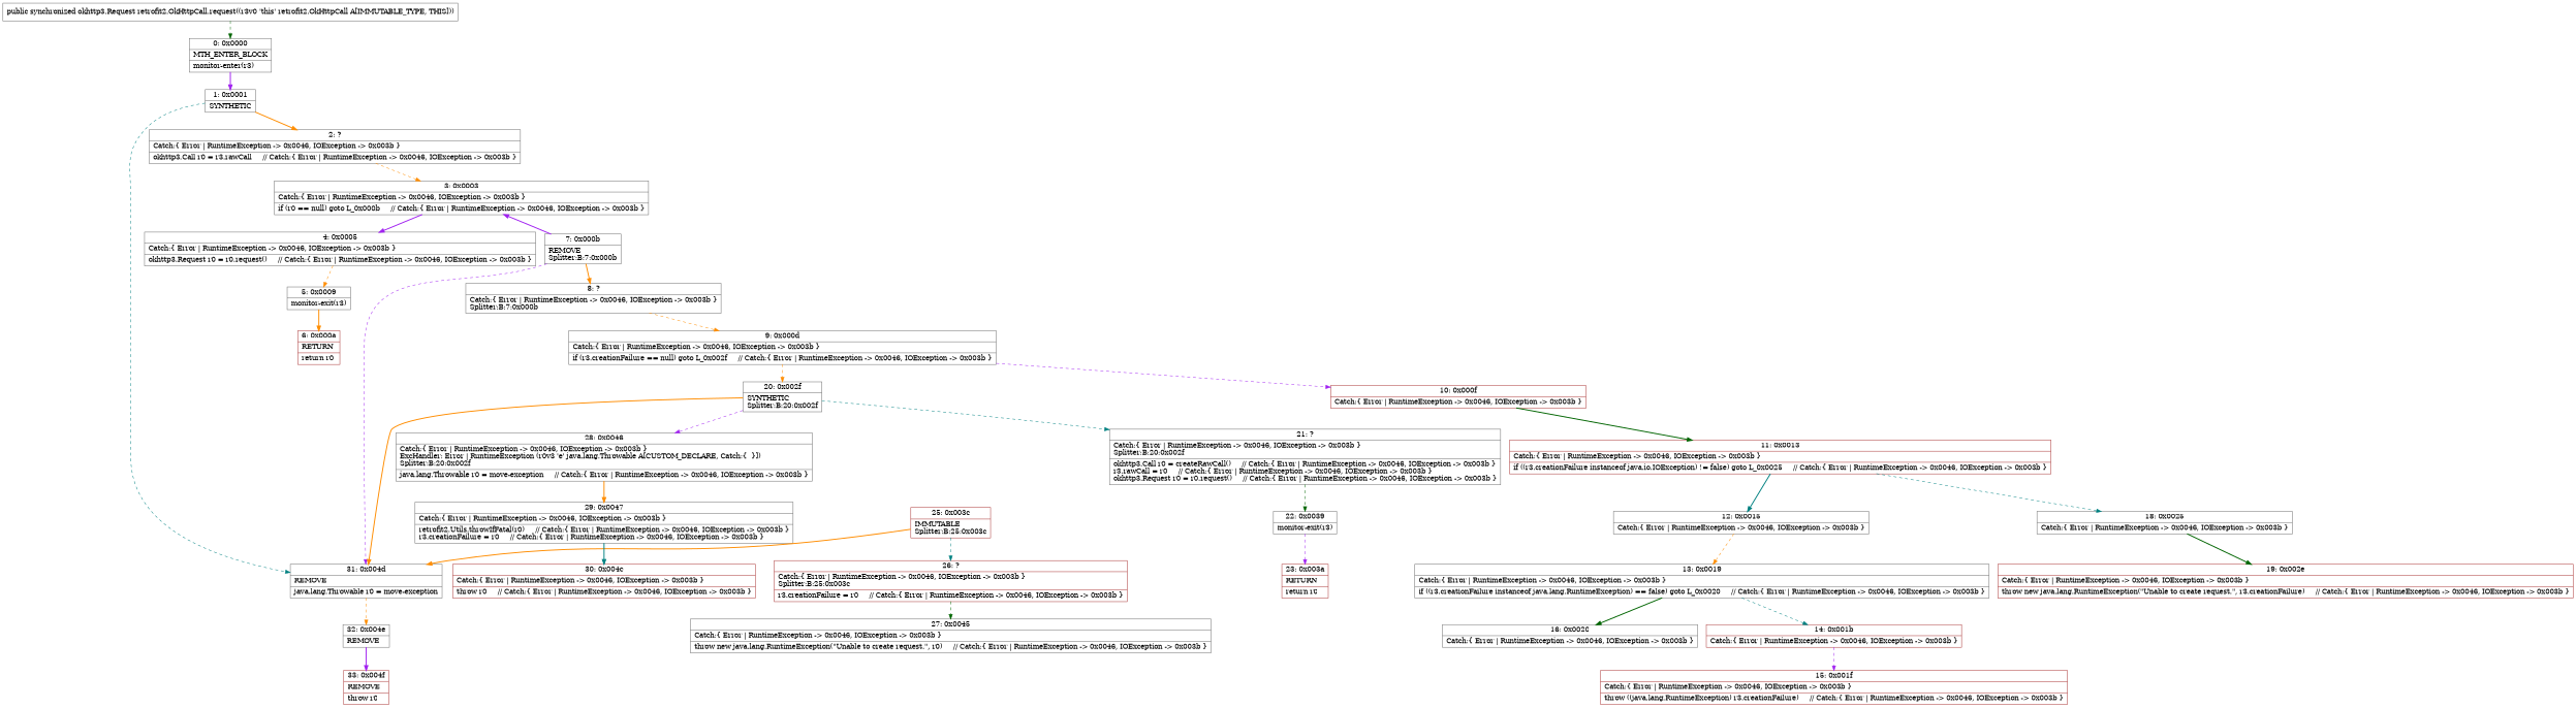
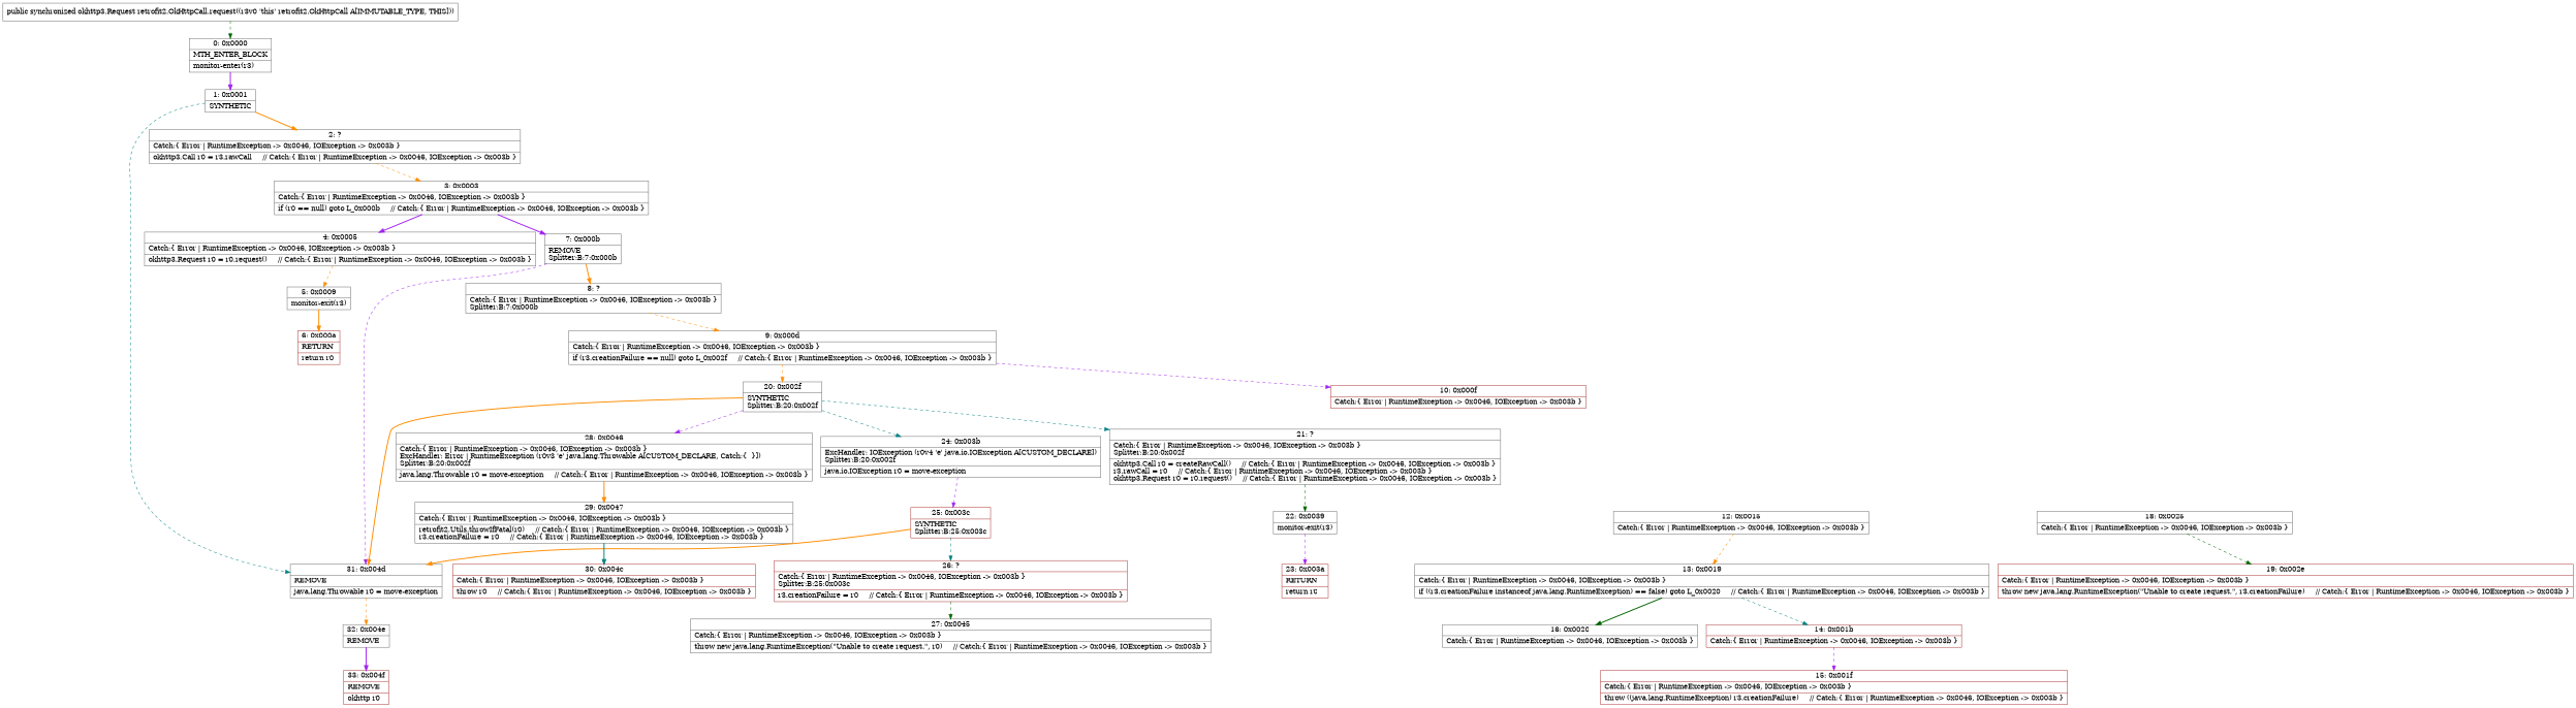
  digraph {
    node [color=gray40 shape=record]
    edge [color=darkorange style=dashed]
    n1 [label="{0\:\ 0x0000|MTH_ENTER_BLOCK\l|monitor\-enter(r3)\l}"]
    n2 [label="{1\:\ 0x0001|SYNTHETIC\l}"]
    n3 [label="{2\:\ ?|Catch:\{ Error \| RuntimeException \-\> 0x0046, IOException \-\> 0x003b \}\l|okhttp3.Call r0 = r3.rawCall     \/\/ Catch:\{ Error \| RuntimeException \-\> 0x0046, IOException \-\> 0x003b \}\l}"]
    n4 [label="{31\:\ 0x004d|REMOVE\l|java.lang.Throwable r0 = move\-exception\l}"]
    n5 [label="{3\:\ 0x0003|Catch:\{ Error \| RuntimeException \-\> 0x0046, IOException \-\> 0x003b \}\l|if (r0 == null) goto L_0x000b     \/\/ Catch:\{ Error \| RuntimeException \-\> 0x0046, IOException \-\> 0x003b \}\l}"]
    n6 [label="{32\:\ 0x004e|REMOVE\l}"]
    n7 [label="{4\:\ 0x0005|Catch:\{ Error \| RuntimeException \-\> 0x0046, IOException \-\> 0x003b \}\l|okhttp3.Request r0 = r0.request()     \/\/ Catch:\{ Error \| RuntimeException \-\> 0x0046, IOException \-\> 0x003b \}\l}"]
    n8 [label="{7\:\ 0x000b|REMOVE\lSplitter:B:7:0x000b\l}"]
    n9 [label="{5\:\ 0x0009|monitor\-exit(r3)\l}"]
    n10 [label="{8\:\ ?|Catch:\{ Error \| RuntimeException \-\> 0x0046, IOException \-\> 0x003b \}\lSplitter:B:7:0x000b\l}"]
    n11 [color=brown label="{6\:\ 0x000a|RETURN\l|return r0\l}"]
    n12 [label="{9\:\ 0x000d|Catch:\{ Error \| RuntimeException \-\> 0x0046, IOException \-\> 0x003b \}\l|if (r3.creationFailure == null) goto L_0x002f     \/\/ Catch:\{ Error \| RuntimeException \-\> 0x0046, IOException \-\> 0x003b \}\l}"]
    n13 [color=brown label="{10\:\ 0x000f|Catch:\{ Error \| RuntimeException \-\> 0x0046, IOException \-\> 0x003b \}\l}"]
    n14 [label="{20\:\ 0x002f|SYNTHETIC\lSplitter:B:20:0x002f\l}"]
-   n15 [color=brown label="{11\:\ 0x0013|Catch:\{ Error \| RuntimeException \-\> 0x0046, IOException \-\> 0x003b \}\l|if ((r3.creationFailure instanceof java.io.IOException) != false) goto L_0x0025     \/\/ Catch:\{ Error \| RuntimeException \-\> 0x0046, IOException \-\> 0x003b \}\l}"]
    n16 [label="{21\:\ ?|Catch:\{ Error \| RuntimeException \-\> 0x0046, IOException \-\> 0x003b \}\lSplitter:B:20:0x002f\l|okhttp3.Call r0 = createRawCall()     \/\/ Catch:\{ Error \| RuntimeException \-\> 0x0046, IOException \-\> 0x003b \}\lr3.rawCall = r0     \/\/ Catch:\{ Error \| RuntimeException \-\> 0x0046, IOException \-\> 0x003b \}\lokhttp3.Request r0 = r0.request()     \/\/ Catch:\{ Error \| RuntimeException \-\> 0x0046, IOException \-\> 0x003b \}\l}"]
+   n17 [label="{24\:\ 0x003b|ExcHandler: IOException (r0v4 'e' java.io.IOException A[CUSTOM_DECLARE])\lSplitter:B:20:0x002f\l|java.io.IOException r0 = move\-exception\l}"]
    n18 [label="{28\:\ 0x0046|Catch:\{ Error \| RuntimeException \-\> 0x0046, IOException \-\> 0x003b \}\lExcHandler: Error \| RuntimeException (r0v3 'e' java.lang.Throwable A[CUSTOM_DECLARE, Catch:\{  \}])\lSplitter:B:20:0x002f\l|java.lang.Throwable r0 = move\-exception     \/\/ Catch:\{ Error \| RuntimeException \-\> 0x0046, IOException \-\> 0x003b \}\l}"]
    n19 [label="{12\:\ 0x0015|Catch:\{ Error \| RuntimeException \-\> 0x0046, IOException \-\> 0x003b \}\l}"]
    n20 [label="{18\:\ 0x0025|Catch:\{ Error \| RuntimeException \-\> 0x0046, IOException \-\> 0x003b \}\l}"]
    n21 [label="{13\:\ 0x0019|Catch:\{ Error \| RuntimeException \-\> 0x0046, IOException \-\> 0x003b \}\l|if ((r3.creationFailure instanceof java.lang.RuntimeException) == false) goto L_0x0020     \/\/ Catch:\{ Error \| RuntimeException \-\> 0x0046, IOException \-\> 0x003b \}\l}"]
    n22 [color=brown label="{19\:\ 0x002e|Catch:\{ Error \| RuntimeException \-\> 0x0046, IOException \-\> 0x003b \}\l|throw new java.lang.RuntimeException(\"Unable to create request.\", r3.creationFailure)     \/\/ Catch:\{ Error \| RuntimeException \-\> 0x0046, IOException \-\> 0x003b \}\l}"]
    n23 [color=brown label="{14\:\ 0x001b|Catch:\{ Error \| RuntimeException \-\> 0x0046, IOException \-\> 0x003b \}\l}"]
    n24 [label="{16\:\ 0x0020|Catch:\{ Error \| RuntimeException \-\> 0x0046, IOException \-\> 0x003b \}\l}"]
    n25 [color=brown label="{15\:\ 0x001f|Catch:\{ Error \| RuntimeException \-\> 0x0046, IOException \-\> 0x003b \}\l|throw ((java.lang.RuntimeException) r3.creationFailure)     \/\/ Catch:\{ Error \| RuntimeException \-\> 0x0046, IOException \-\> 0x003b \}\l}"]
    n26 [label="{22\:\ 0x0039|monitor\-exit(r3)\l}"]
-   n27 [color=brown label="{25\:\ 0x003c|IMMUTABLE\lSplitter:B:25:0x003c\l}"]
+   n27 [color=brown label="{25\:\ 0x003c|SYNTHETIC\lSplitter:B:25:0x003c\l}"]
    n28 [label="{29\:\ 0x0047|Catch:\{ Error \| RuntimeException \-\> 0x0046, IOException \-\> 0x003b \}\l|retrofit2.Utils.throwIfFatal(r0)     \/\/ Catch:\{ Error \| RuntimeException \-\> 0x0046, IOException \-\> 0x003b \}\lr3.creationFailure = r0     \/\/ Catch:\{ Error \| RuntimeException \-\> 0x0046, IOException \-\> 0x003b \}\l}"]
    n29 [color=brown label="{23\:\ 0x003a|RETURN\l|return r0\l}"]
    n30 [color=brown label="{26\:\ ?|Catch:\{ Error \| RuntimeException \-\> 0x0046, IOException \-\> 0x003b \}\lSplitter:B:25:0x003c\l|r3.creationFailure = r0     \/\/ Catch:\{ Error \| RuntimeException \-\> 0x0046, IOException \-\> 0x003b \}\l}"]
    n31 [label="{27\:\ 0x0045|Catch:\{ Error \| RuntimeException \-\> 0x0046, IOException \-\> 0x003b \}\l|throw new java.lang.RuntimeException(\"Unable to create request.\", r0)     \/\/ Catch:\{ Error \| RuntimeException \-\> 0x0046, IOException \-\> 0x003b \}\l}"]
    n32 [color=brown label="{30\:\ 0x004c|Catch:\{ Error \| RuntimeException \-\> 0x0046, IOException \-\> 0x003b \}\l|throw r0     \/\/ Catch:\{ Error \| RuntimeException \-\> 0x0046, IOException \-\> 0x003b \}\l}"]
-   n33 [color=brown label="{33\:\ 0x004f|REMOVE\l|throw r0\l}"]
+   n33 [color=brown label="{33\:\ 0x004f|REMOVE\l|okhttp r0\l}"]
    n34 [label="{public synchronized okhttp3.Request retrofit2.OkHttpCall.request((r3v0 'this' retrofit2.OkHttpCall A[IMMUTABLE_TYPE, THIS])) }"]
    n1 -> n2 [color=purple style=bold]
    n2 -> n3 [style=bold]
    n2 -> n4 [color=teal]
    n3 -> n5
    n4 -> n6
    n5 -> n7 [color=purple style=bold]
-   n8 -> n5 [color=purple style=bold]
+   n5 -> n8 [color=purple style=bold]
    n6 -> n33 [color=purple style=bold]
    n7 -> n9
    n8 -> n4 [color=purple]
    n8 -> n10 [style=bold]
    n9 -> n11 [style=bold]
    n10 -> n12
    n12 -> n13 [color=purple]
    n12 -> n14
-   n13 -> n15 [color=darkgreen style=bold]
    n14 -> n4 [style=bold]
    n14 -> n16 [color=teal]
+   n14 -> n17 [color=teal]
    n14 -> n18 [color=purple]
-   n15 -> n19 [color=teal style=bold]
-   n15 -> n20 [color=teal]
    n16 -> n26 [color=darkgreen]
+   n17 -> n27 [color=purple]
    n18 -> n28 [style=bold]
    n19 -> n21
-   n20 -> n22 [color=darkgreen style=bold]
+   n20 -> n22 [color=darkgreen]
    n21 -> n23 [color=teal]
    n21 -> n24 [color=darkgreen style=bold]
    n23 -> n25 [color=purple]
    n26 -> n29 [color=purple]
    n27 -> n4 [style=bold]
    n27 -> n30 [color=teal]
    n28 -> n32 [color=teal style=bold]
    n30 -> n31 [color=darkgreen]
    n34 -> n1 [color=darkgreen]
  }
